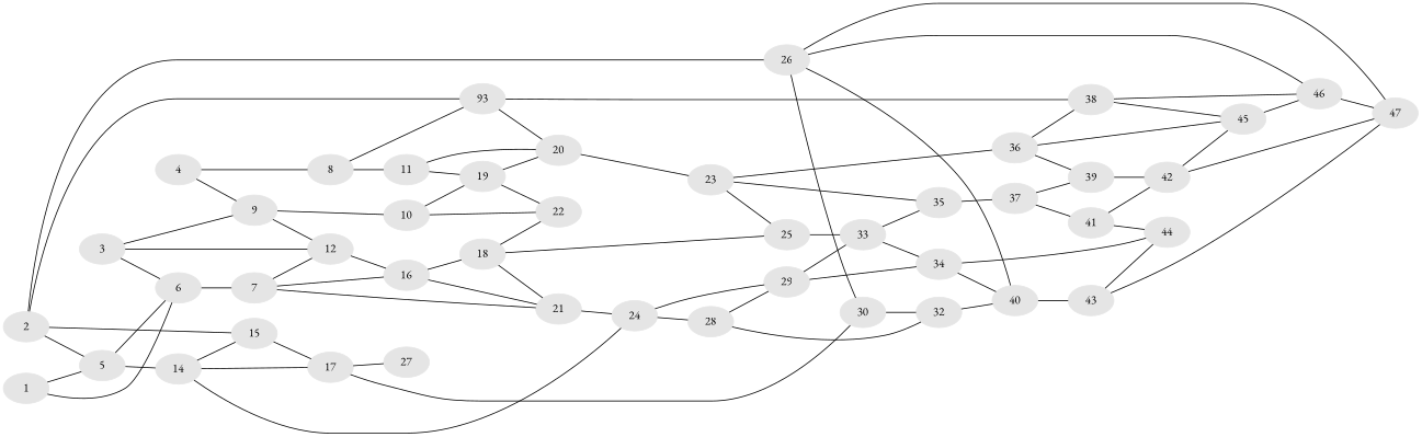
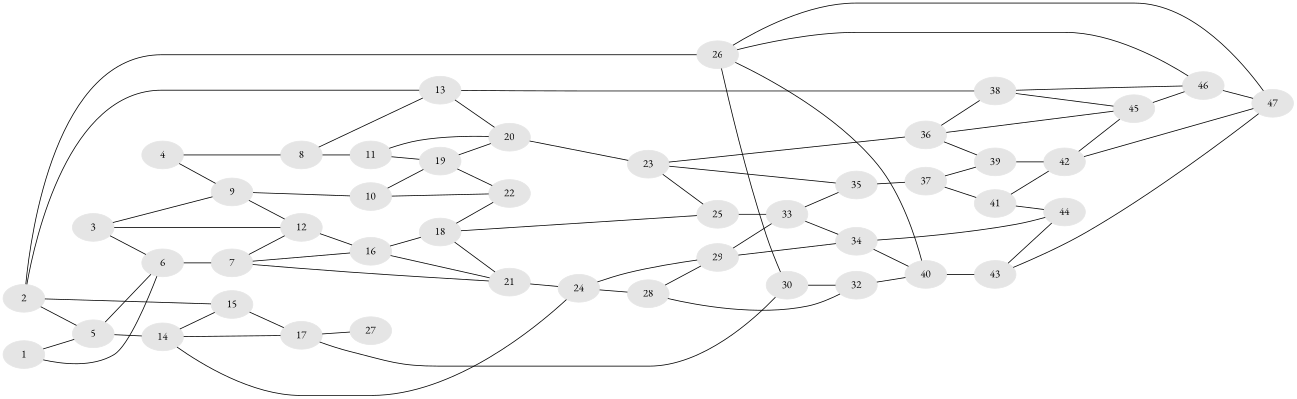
  graph {
    fontname="EB Garamond"
    rankdir=LR
    node [color=gray90 fontname="EB Garamond" style=filled]
    edge [fontname="EB Garamond" weight=1.0]
    1
    5
    6
    14
    7
    2
-   13 [label=93]
+   13
    15
    26
    20
    38
    17
    30
    40
    46
    47
    3
    9
    12
    10
    16
    4
    8
    11
    24
    21
    18
    19
    22
    23
    45
    27
    28
    29
    25
    32
    33
    35
    36
    37
    39
    34
    43
    44
    41
    42
    1 -- 5
    1 -- 6
    5 -- 6
    5 -- 14
    6 -- 7
    14 -- 15
    14 -- 17
    14 -- 24
    7 -- 12
    7 -- 16
    7 -- 21
    2 -- 5
    2 -- 13
    2 -- 15 [weight=2.0]
    2 -- 26
    13 -- 20
    13 -- 38 [weight=2.0]
    15 -- 17
    26 -- 30
    26 -- 40
    26 -- 46
    26 -- 47
    20 -- 23
    38 -- 46
    38 -- 45
    17 -- 30
    17 -- 27
    30 -- 32
    40 -- 43
    46 -- 47
    3 -- 6
    3 -- 9
    3 -- 12
    9 -- 12
    9 -- 10
    12 -- 16
    10 -- 19
    10 -- 22
    16 -- 21
    16 -- 18
    4 -- 9
    4 -- 8 [weight=2.0]
    8 -- 13
    8 -- 11
    11 -- 20
    11 -- 19
    24 -- 28
    24 -- 29
    21 -- 24
    18 -- 21
    18 -- 22
    18 -- 25
    19 -- 20
    19 -- 22
    23 -- 25
    23 -- 35
    23 -- 36
    45 -- 46
    28 -- 29
    28 -- 32
    29 -- 33
    29 -- 34
    25 -- 33
    32 -- 40
    33 -- 35
    33 -- 34
    35 -- 37
    36 -- 38
    36 -- 45
    36 -- 39
    37 -- 39 [weight=2.0]
    37 -- 41
    39 -- 42
    34 -- 40
    34 -- 44
    43 -- 47
    43 -- 44
    41 -- 44 [weight=2.0]
    41 -- 42
    42 -- 47
    42 -- 45
  }
